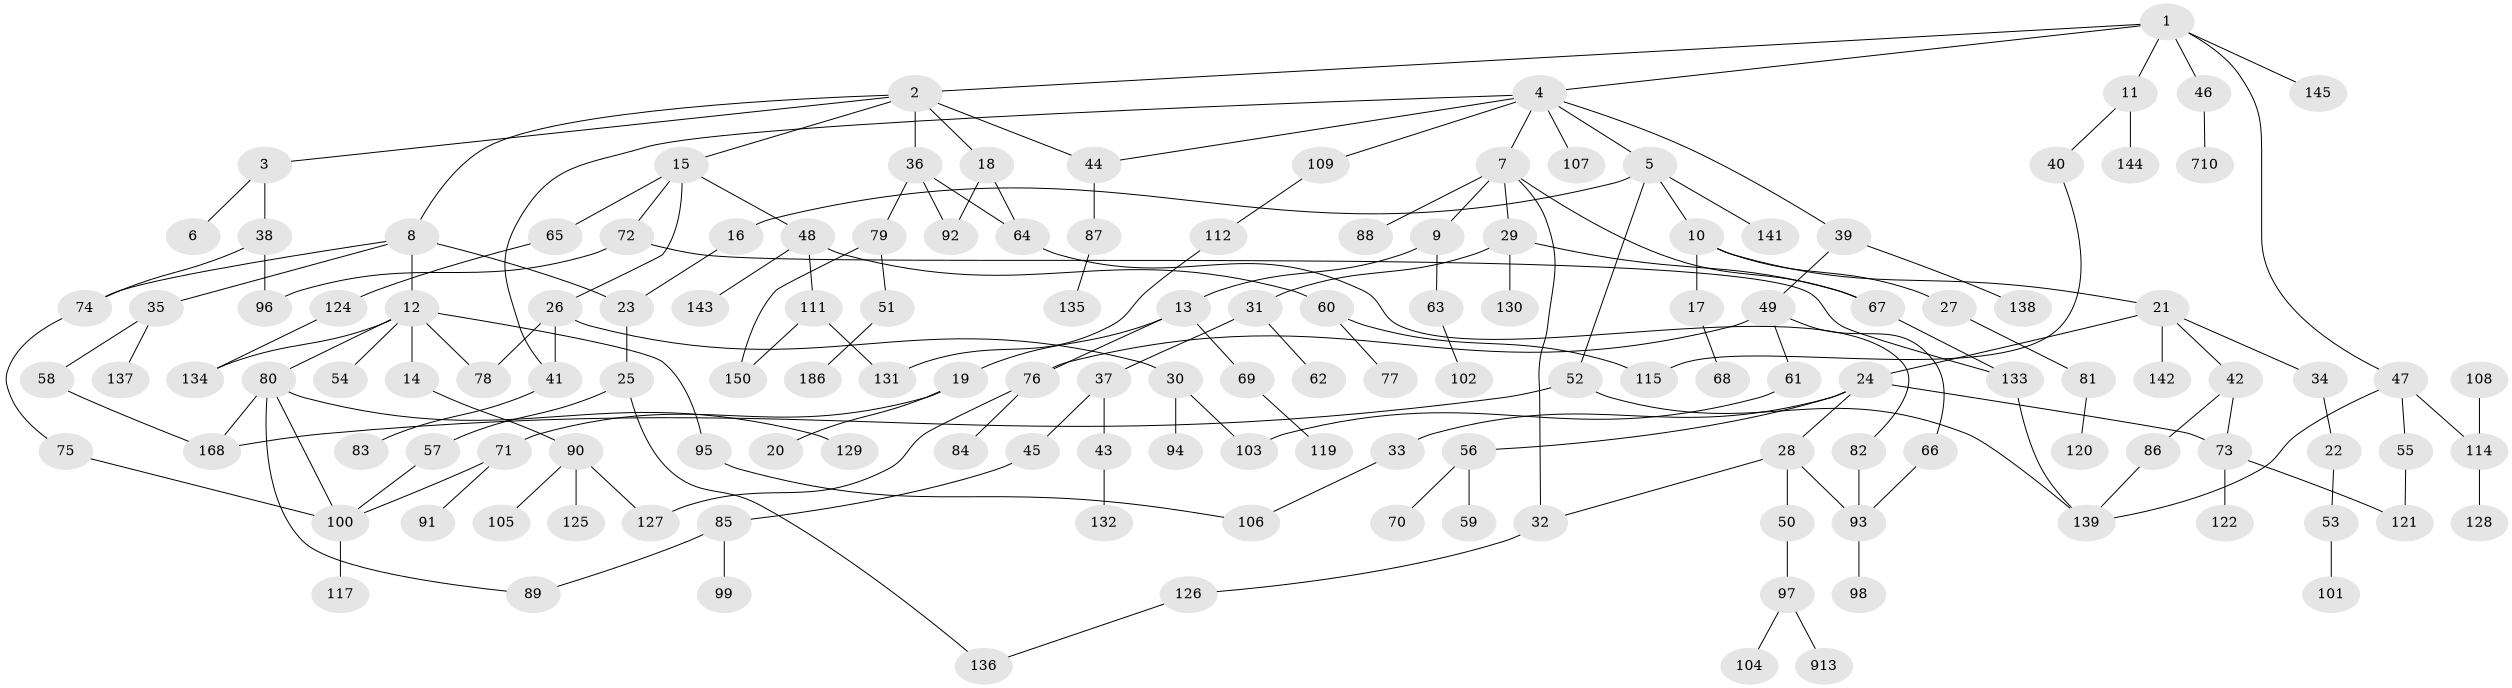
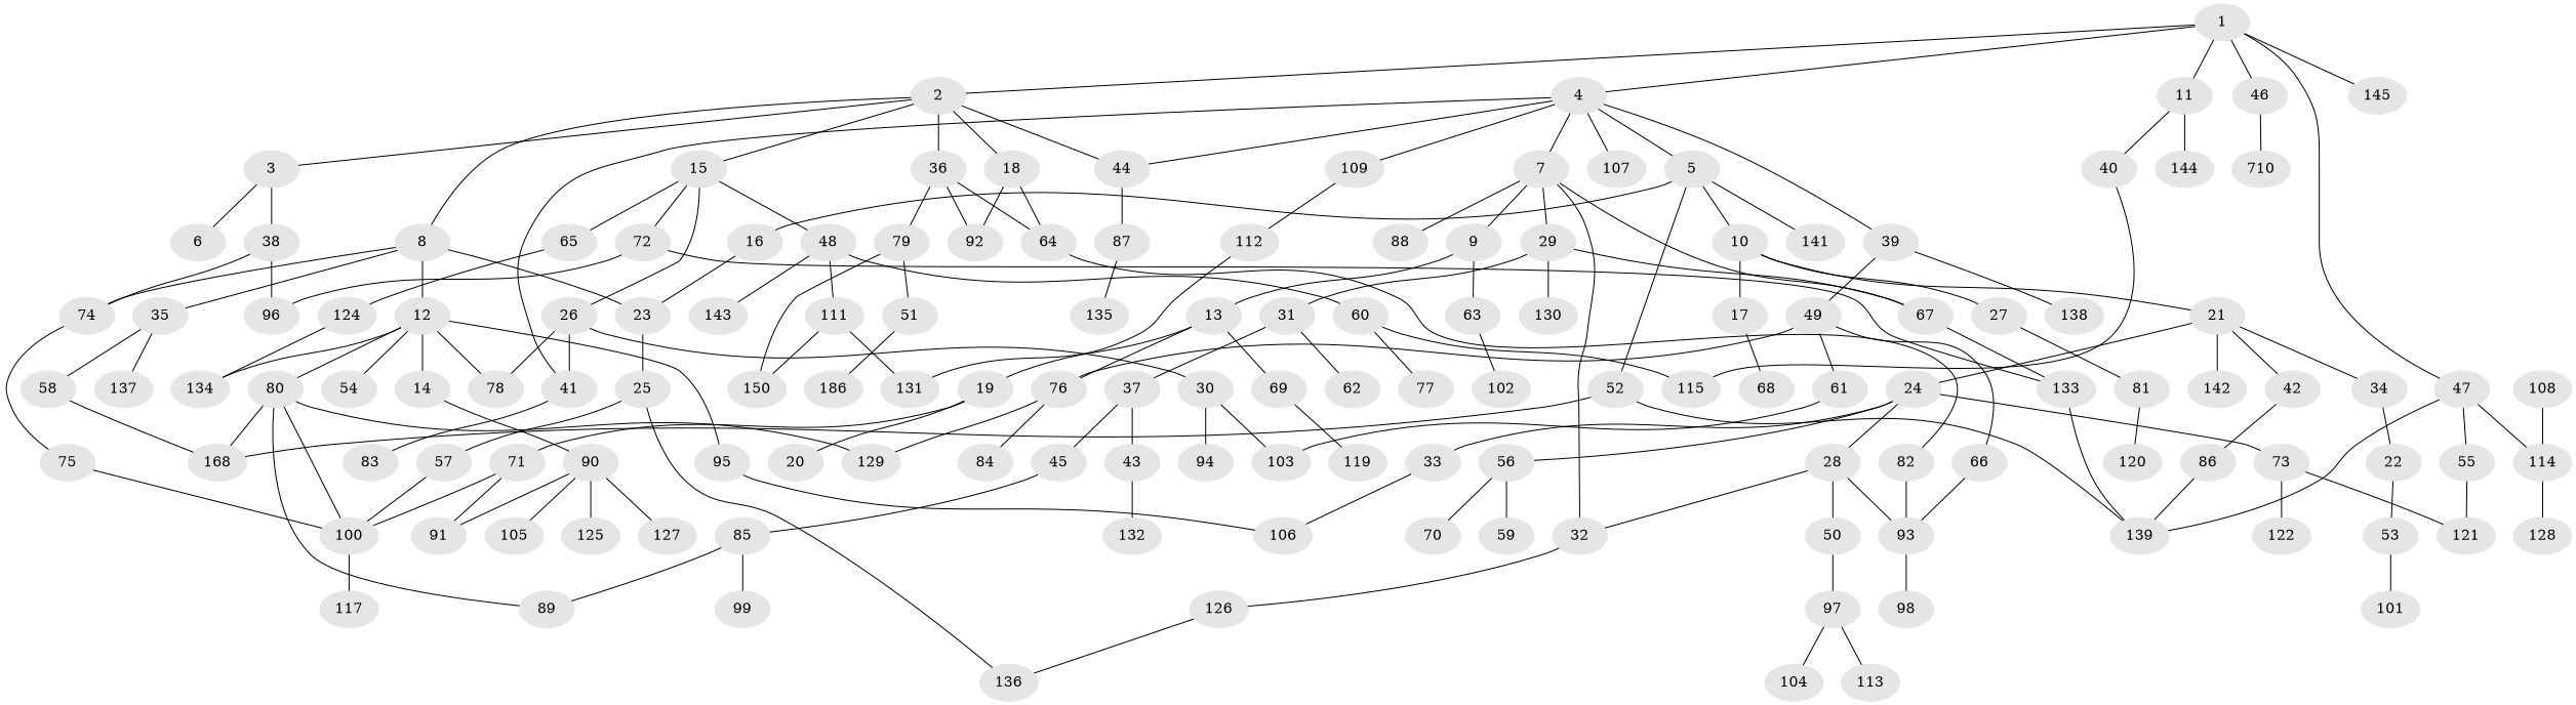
  graph {
    node [color=gray90 style=filled]
    1
    2
    4
    11
    46
    47
    145
    3
    8
    15
    18
    36
    44
    5
    7
    39
    41
    107
    109
    40
    144
    n22 [label=710]
    55
    114
    139
    6
    38
    12
    23
    35
    74
    26
    48
    65
    72
    64
    92
    79
    87
    96
    10
    16
    52
    141
    9
    29
    32
    67
    88
    49
    138
    83
    112
    17
    21
    27
    n57 [label=168]
    13
    63
    31
    130
    126
    133
    14
    54
    78
    80
    95
    134
    25
    58
    137
    75
    19
    69
    76
    102
    68
    24
    34
    42
    142
    81
    115
    90
    100
    89
    129
    106
    20
    71
    119
    84
    127
    108
    91
    105
    125
    30
    60
    111
    143
    n103 [label=186]
    51
    124
    82
    22
    53
    28
    33
    56
    73
    86
    101
    57
    136
    50
    93
    59
    70
    121
    122
    94
    103
    120
    97
    98
    37
    62
    43
    45
    n132 [label=150]
    132
    85
    61
    66
    135
    99
    128
    77
    131
    104
-   113 [label=913]
+   113
    117
    1 -- 2
    1 -- 4
    1 -- 11
    1 -- 46
    1 -- 47
    1 -- 145
    2 -- 3
    2 -- 8
    2 -- 15
    2 -- 18
    2 -- 36
    2 -- 44
    4 -- 44
    4 -- 5
    4 -- 7
    4 -- 39
    4 -- 41
    4 -- 107
    4 -- 109
    11 -- 40
    11 -- 144
    46 -- n22
    47 -- 55
    47 -- 114
    47 -- 139
    3 -- 6
    3 -- 38
    8 -- 12
    8 -- 23
    8 -- 35
    8 -- 74
    15 -- 26
    15 -- 48
    15 -- 65
    15 -- 72
    18 -- 64
    18 -- 92
    36 -- 64
    36 -- 92
    36 -- 79
    44 -- 87
    5 -- 10
    5 -- 16
    5 -- 52
    5 -- 141
    7 -- 9
    7 -- 29
    7 -- 32
    7 -- 67
    7 -- 88
    39 -- 49
    39 -- 138
    41 -- 83
    109 -- 112
    40 -- 115
    55 -- 121
    114 -- 128
    38 -- 74
    38 -- 96
    12 -- 14
    12 -- 54
    12 -- 78
    12 -- 80
    12 -- 95
    12 -- 134
    23 -- 25
    35 -- 58
    35 -- 137
    74 -- 75
    26 -- 41
    26 -- 78
    26 -- 30
    48 -- 60
    48 -- 111
    48 -- 143
    65 -- 124
    72 -- 96
    72 -- 133
    64 -- 82
    79 -- 51
    79 -- n132
    87 -- 135
    10 -- 17
    10 -- 21
    10 -- 27
    16 -- 23
    52 -- 139
    52 -- n57
    9 -- 13
    9 -- 63
    29 -- 67
    29 -- 31
    29 -- 130
    32 -- 126
    67 -- 133
    49 -- 76
    49 -- 61
    49 -- 66
    112 -- 131
    17 -- 68
    21 -- 24
    21 -- 34
    21 -- 42
    21 -- 142
    27 -- 81
    13 -- 19
    13 -- 69
    13 -- 76
    63 -- 102
    31 -- 37
    31 -- 62
    126 -- 136
    133 -- 139
    14 -- 90
    80 -- n57
    80 -- 100
    80 -- 89
    80 -- 129
    95 -- 106
    25 -- 57
    25 -- 136
    58 -- n57
    75 -- 100
    19 -- 20
    19 -- 71
    69 -- 119
    76 -- 84
-   76 -- 127
+   76 -- 129
    24 -- 28
    24 -- 33
    24 -- 56
    24 -- 73
    34 -- 22
-   42 -- 73
    42 -- 86
    81 -- 120
    90 -- 127
+   90 -- 91
    90 -- 105
    90 -- 125
    100 -- 117
    71 -- 100
    71 -- 91
    108 -- 114
    30 -- 94
    30 -- 103
    60 -- 115
    60 -- 77
    111 -- n132
    111 -- 131
    51 -- n103
    124 -- 134
    82 -- 93
    22 -- 53
    53 -- 101
    28 -- 32
    28 -- 50
    28 -- 93
    33 -- 106
    56 -- 59
    56 -- 70
    73 -- 121
    73 -- 122
    86 -- 139
    57 -- 100
    50 -- 97
    93 -- 98
    97 -- 104
    97 -- 113
    37 -- 43
    37 -- 45
    43 -- 132
    45 -- 85
    85 -- 89
    85 -- 99
    61 -- 103
    66 -- 93
  }
